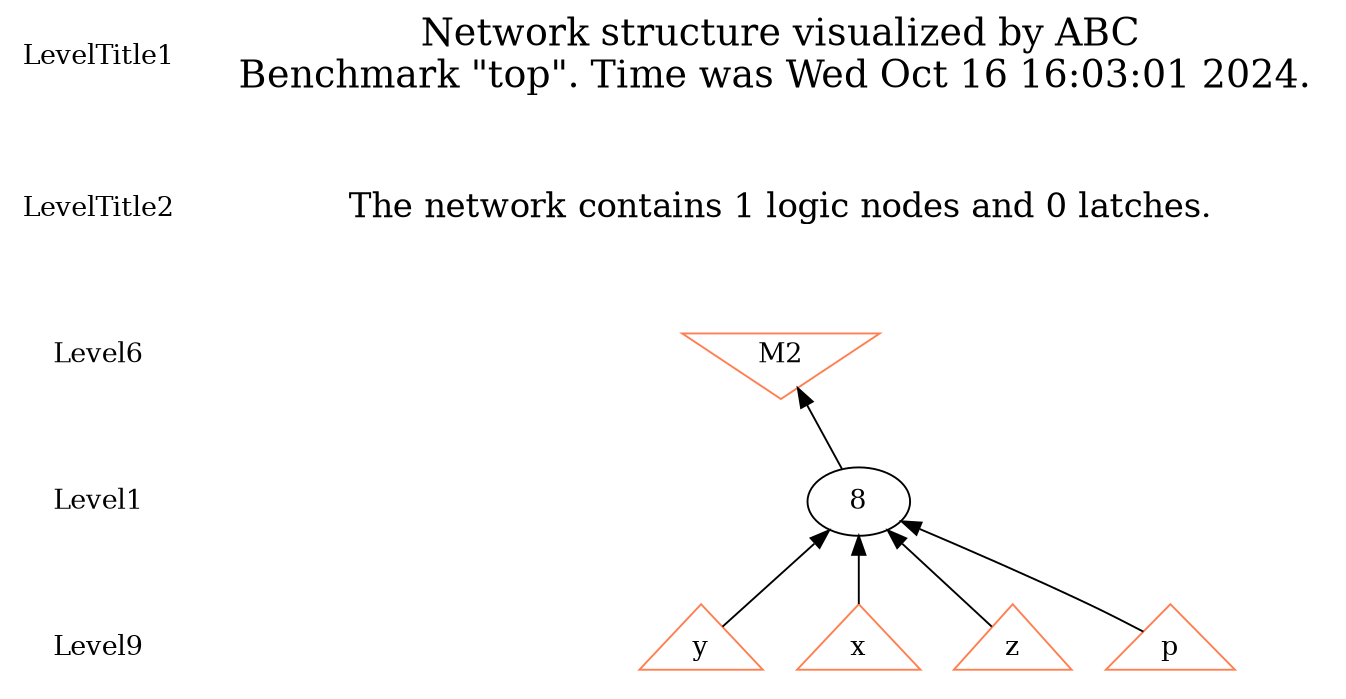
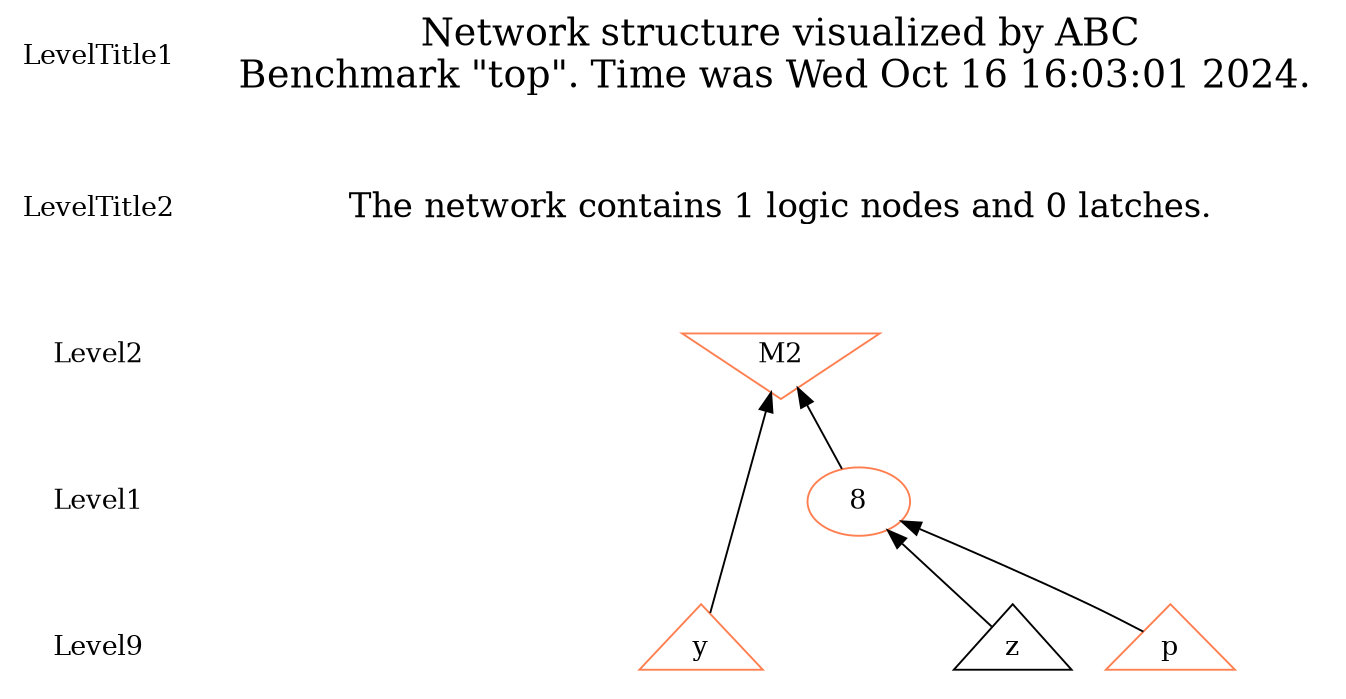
  digraph {
    node [shape=plaintext]
    edge [dir=back style=invis]
    LevelTitle1
    LevelTitle2 [color=coral]
-   Level2 [label=Level6]
+   Level2
    Level1
    n5 [label=Level9]
    n6 [fontname="Times-Roman" fontsize=20 label="Network structure visualized by ABC\nBenchmark \"top\". Time was Wed Oct 16 16:03:01 2024. "]
    n7 [fontname="Times-Roman" fontsize=18 label="The network contains 1 logic nodes and 0 latches.\n"]
    n8 [color=coral fillcolor=coral label=M2 shape=invtriangle]
-   n9 [label="8\n" shape=ellipse]
-   n10 [color=coral fillcolor=coral label=x shape=triangle]
+   n9 [label="8\n" shape=ellipse color=coral]
    n11 [color=coral fillcolor=coral label=y shape=triangle]
-   n12 [color=coral fillcolor=coral label=z shape=triangle]
+   n12 [color=black fillcolor=coral label=z shape=triangle]
    n13 [color=coral fillcolor=coral label=p shape=triangle]
    subgraph sub_1 {
      LevelTitle1
      LevelTitle2
      Level2
      Level1
      n5
    }
    subgraph sub_2 {
      rank=same
      LevelTitle1
      n6
    }
    subgraph sub_3 {
      rank=same
      LevelTitle2
      n7
    }
    subgraph sub_4 {
      rank=same
      Level2
      n8
    }
    subgraph sub_5 {
      rank=same
      Level1
      n9
    }
    subgraph sub_6 {
      rank=same
      n5
-     n10
      n11
      n12
      n13
    }
    LevelTitle1 -> LevelTitle2
    LevelTitle2 -> Level2
    Level2 -> Level1
    Level1 -> n5
    n6 -> n7
    n7 -> n8
    n8 -> n9 [style=solid]
-   n9 -> n10 [style=solid]
-   n9 -> n11 [style=solid]
+   n8 -> n11 [style=solid]
    n9 -> n12 [style=solid]
    n9 -> n13 [style=solid]
  }
